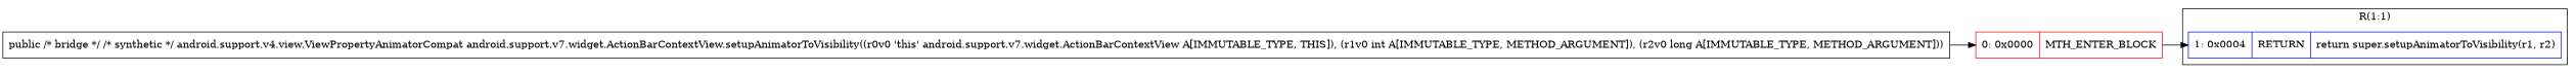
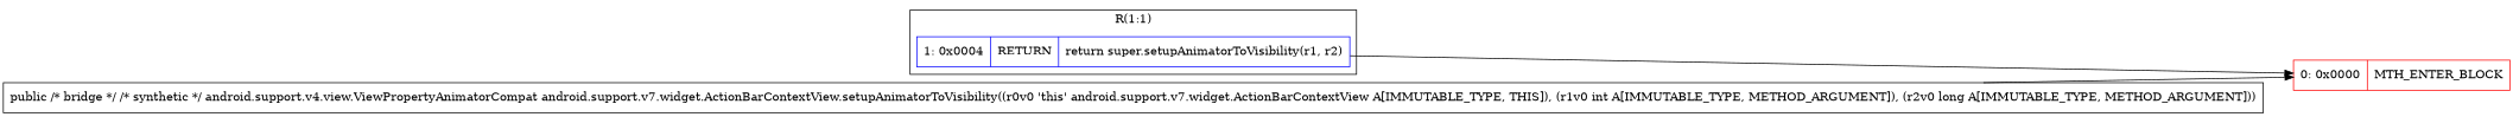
  digraph {
    rankdir=LR
    node [shape=record]
    n1 [color=blue label="{1\:\ 0x0004|RETURN\l|return super.setupAnimatorToVisibility(r1, r2)\l}"]
    n2 [color=red label="{0\:\ 0x0000|MTH_ENTER_BLOCK\l}"]
    n3 [label="{public \/* bridge *\/ \/* synthetic *\/ android.support.v4.view.ViewPropertyAnimatorCompat android.support.v7.widget.ActionBarContextView.setupAnimatorToVisibility((r0v0 'this' android.support.v7.widget.ActionBarContextView A[IMMUTABLE_TYPE, THIS]), (r1v0 int A[IMMUTABLE_TYPE, METHOD_ARGUMENT]), (r2v0 long A[IMMUTABLE_TYPE, METHOD_ARGUMENT])) }"]
    subgraph cluster_1 {
      label="R(1:1)"
      n1
    }
-   n2 -> n1
+   n1 -> n2
    n3 -> n2
  }
